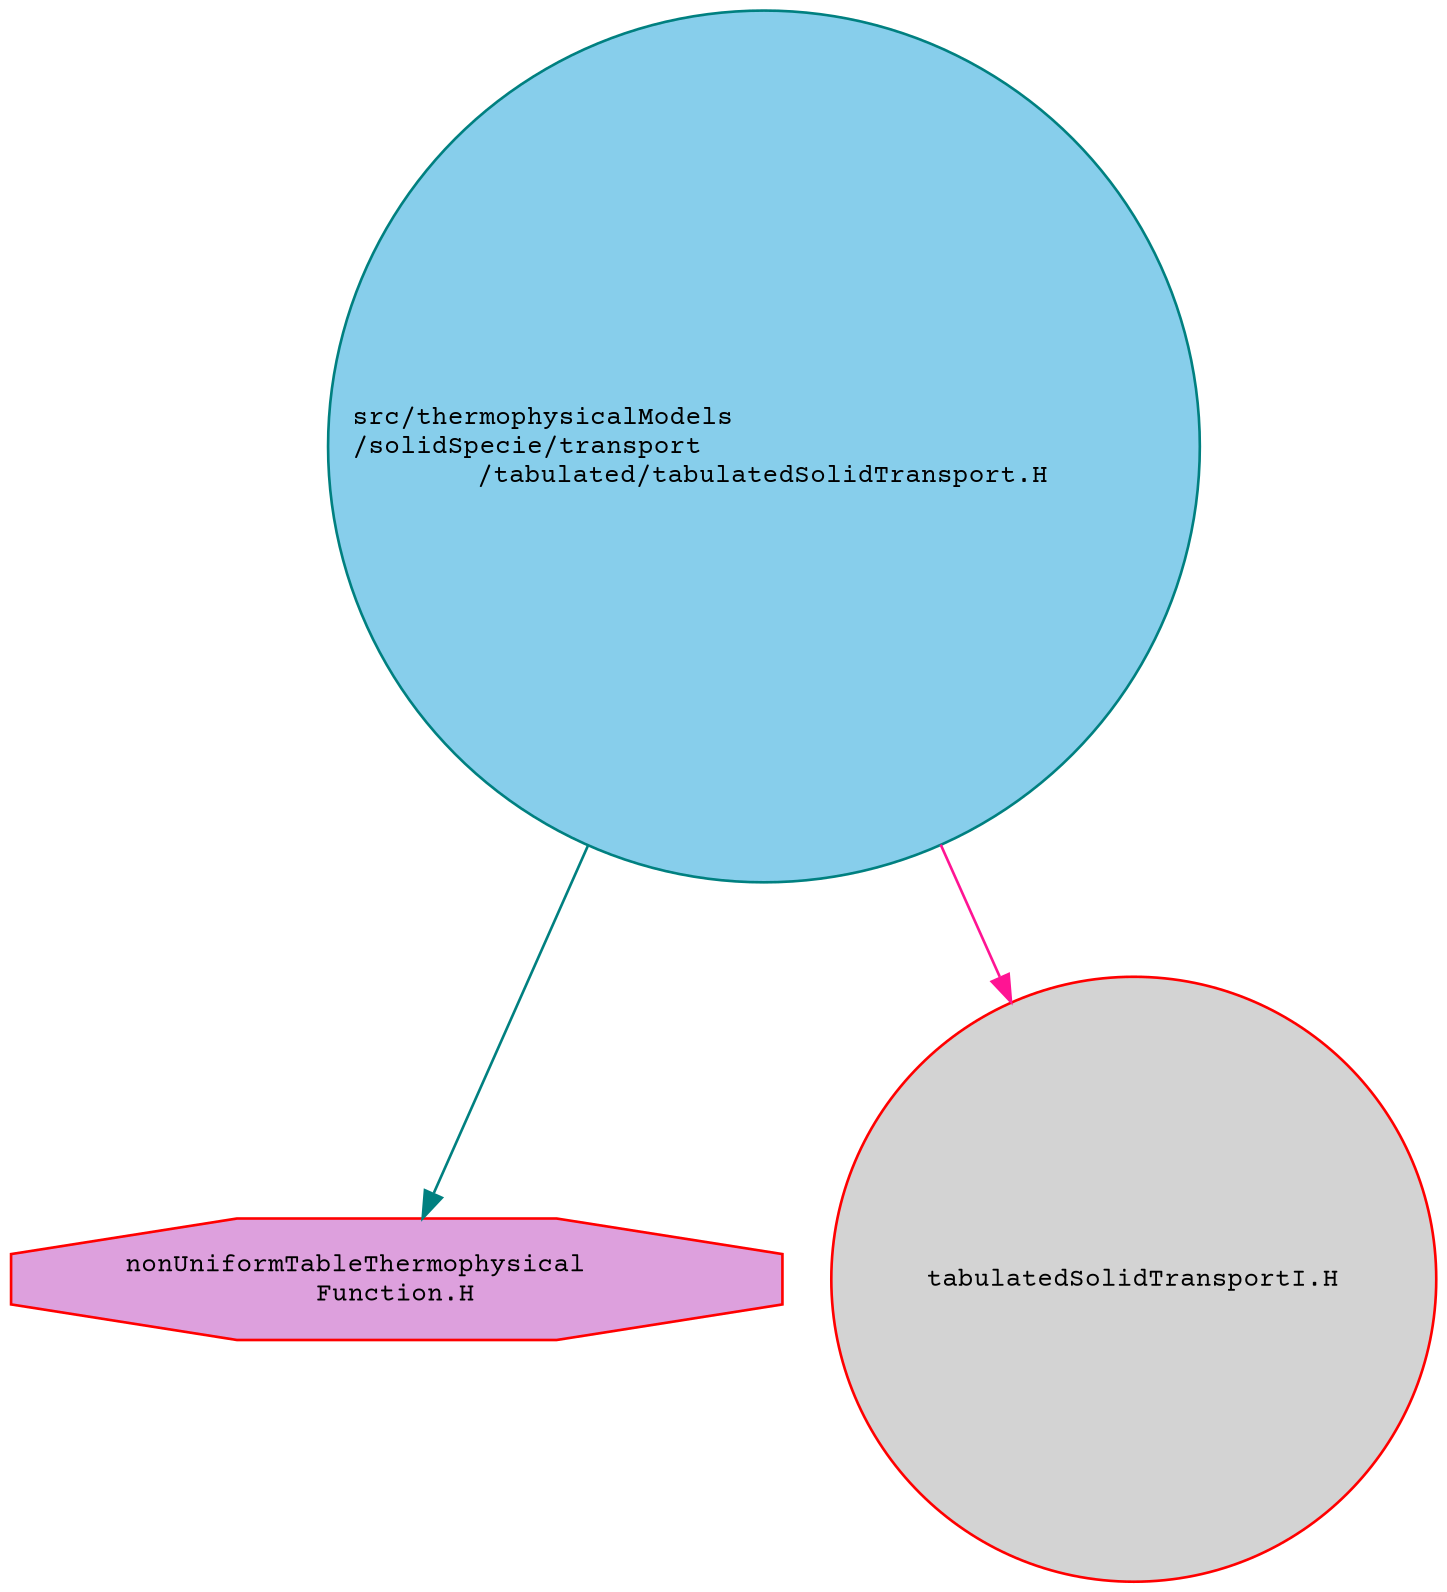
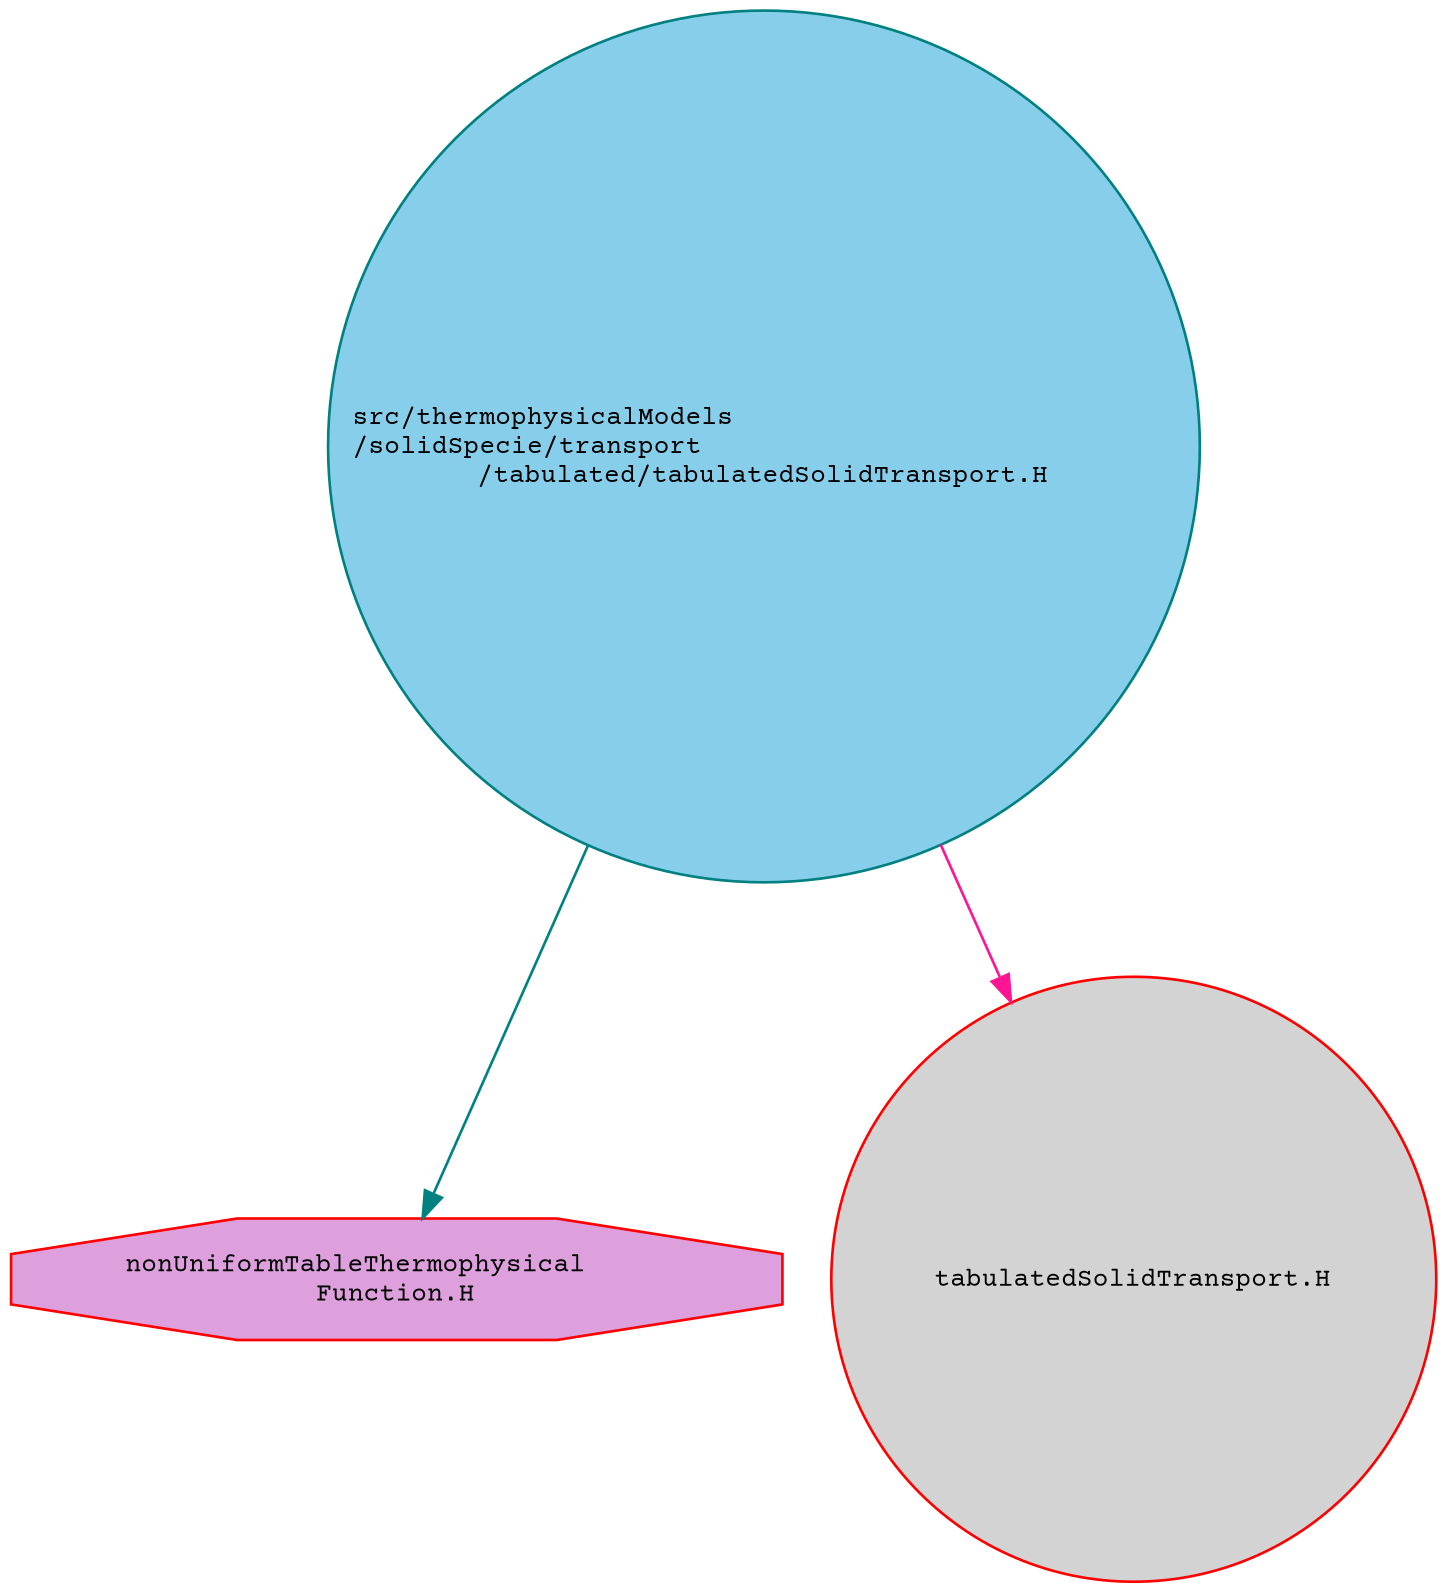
  digraph {
    fontname="Courier Prime"
    node [color=red fontname="Courier Prime" fontsize=10 shape=circle style=filled]
    edge [fontname="Courier Prime" fontsize=10 labelfontname=Helvetica labelfontsize=10 style=solid]
    n1 [color=teal fillcolor=skyblue fontcolor=black height=0.2 label="src/thermophysicalModels\l/solidSpecie/transport\l/tabulated/tabulatedSolidTransport.H" width=0.4]
    n2 [fillcolor=plum height=0.2 label="nonUniformTableThermophysical\lFunction.H" shape=octagon width=0.4]
-   n3 [fillcolor=lightgrey height=0.2 label="tabulatedSolidTransportI.H" width=0.4]
+   n3 [fillcolor=lightgrey height=0.2 label="tabulatedSolidTransport.H" width=0.4]
    n1 -> n2 [color=teal]
    n1 -> n3 [color=deeppink]
  }
